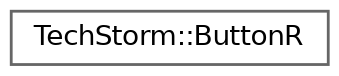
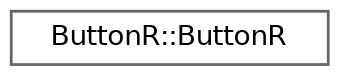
  digraph {
    rankdir=LR
-   n1 [color=grey40 fillcolor=white fontname=Helvetica fontsize=10 height=0.2 label="TechStorm::ButtonR" shape=box style=filled width=0.4]
+   n1 [color=grey40 fillcolor=white fontname=Helvetica fontsize=10 height=0.2 label="ButtonR::ButtonR" shape=box style=filled width=0.4]
  }
